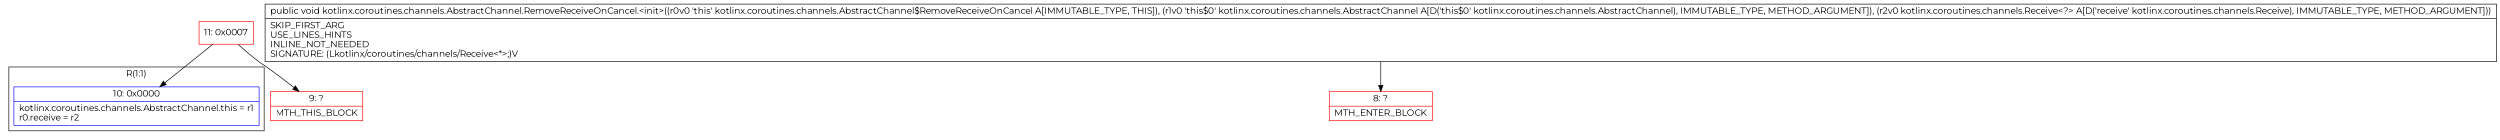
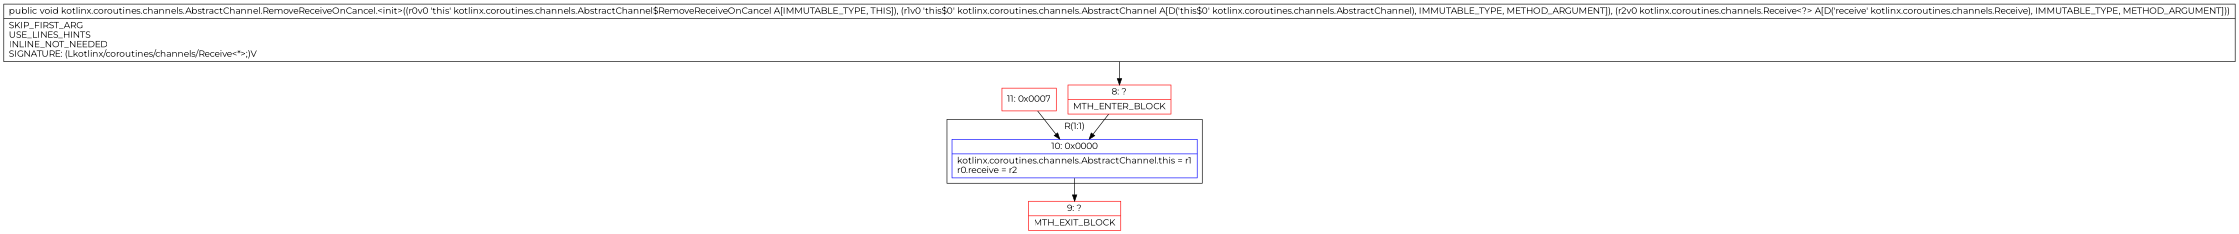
  digraph {
    fontname=Montserrat
    node [color=red fontname=Montserrat shape=record]
    edge [fontname=Montserrat]
    n1 [color=blue label="{10\:\ 0x0000|kotlinx.coroutines.channels.AbstractChannel.this = r1\lr0.receive = r2\l}"]
    n2 [label="{11\:\ 0x0007}"]
-   n3 [label="{9\:\ ?|MTH_THIS_BLOCK\l}"]
+   n3 [label="{9\:\ ?|MTH_EXIT_BLOCK\l}"]
    n4 [label="{8\:\ ?|MTH_ENTER_BLOCK\l}"]
    n5 [label="{public void kotlinx.coroutines.channels.AbstractChannel.RemoveReceiveOnCancel.\<init\>((r0v0 'this' kotlinx.coroutines.channels.AbstractChannel$RemoveReceiveOnCancel A[IMMUTABLE_TYPE, THIS]), (r1v0 'this$0' kotlinx.coroutines.channels.AbstractChannel A[D('this$0' kotlinx.coroutines.channels.AbstractChannel), IMMUTABLE_TYPE, METHOD_ARGUMENT]), (r2v0 kotlinx.coroutines.channels.Receive\<?\> A[D('receive' kotlinx.coroutines.channels.Receive), IMMUTABLE_TYPE, METHOD_ARGUMENT]))  | SKIP_FIRST_ARG\lUSE_LINES_HINTS\lINLINE_NOT_NEEDED\lSIGNATURE: (Lkotlinx\/coroutines\/channels\/Receive\<*\>;)V\l}" color=""]
    subgraph cluster_1 {
      label="R(1:1)"
      n1
    }
    n2 -> n1
-   n2 -> n3
+   n1 -> n3
+   n4 -> n1
    n5 -> n4
  }
